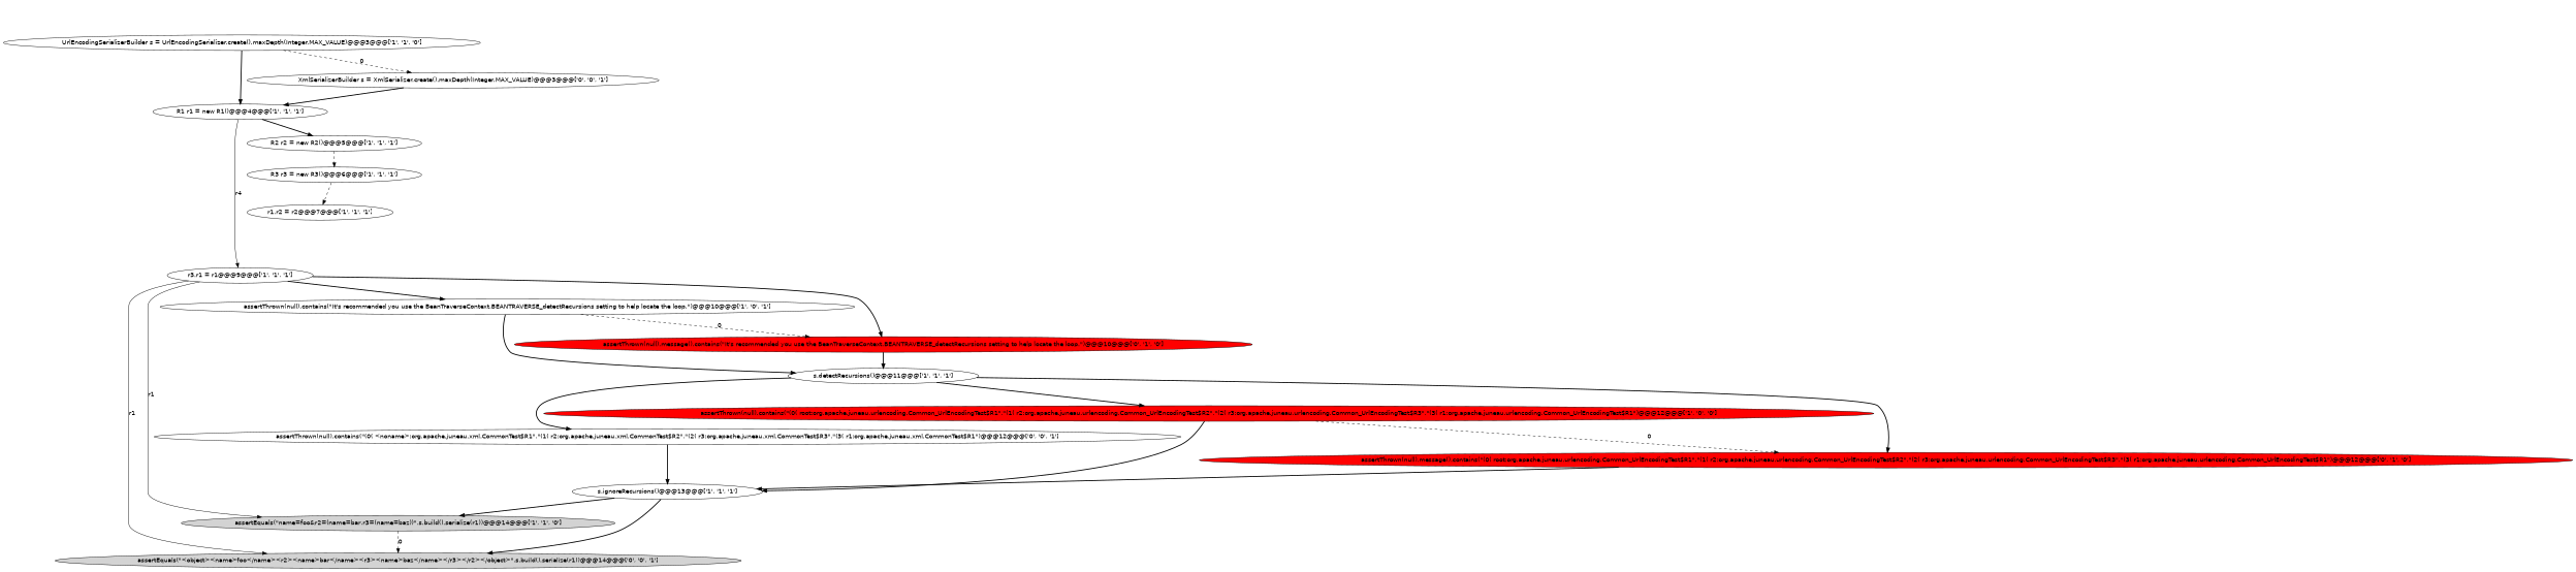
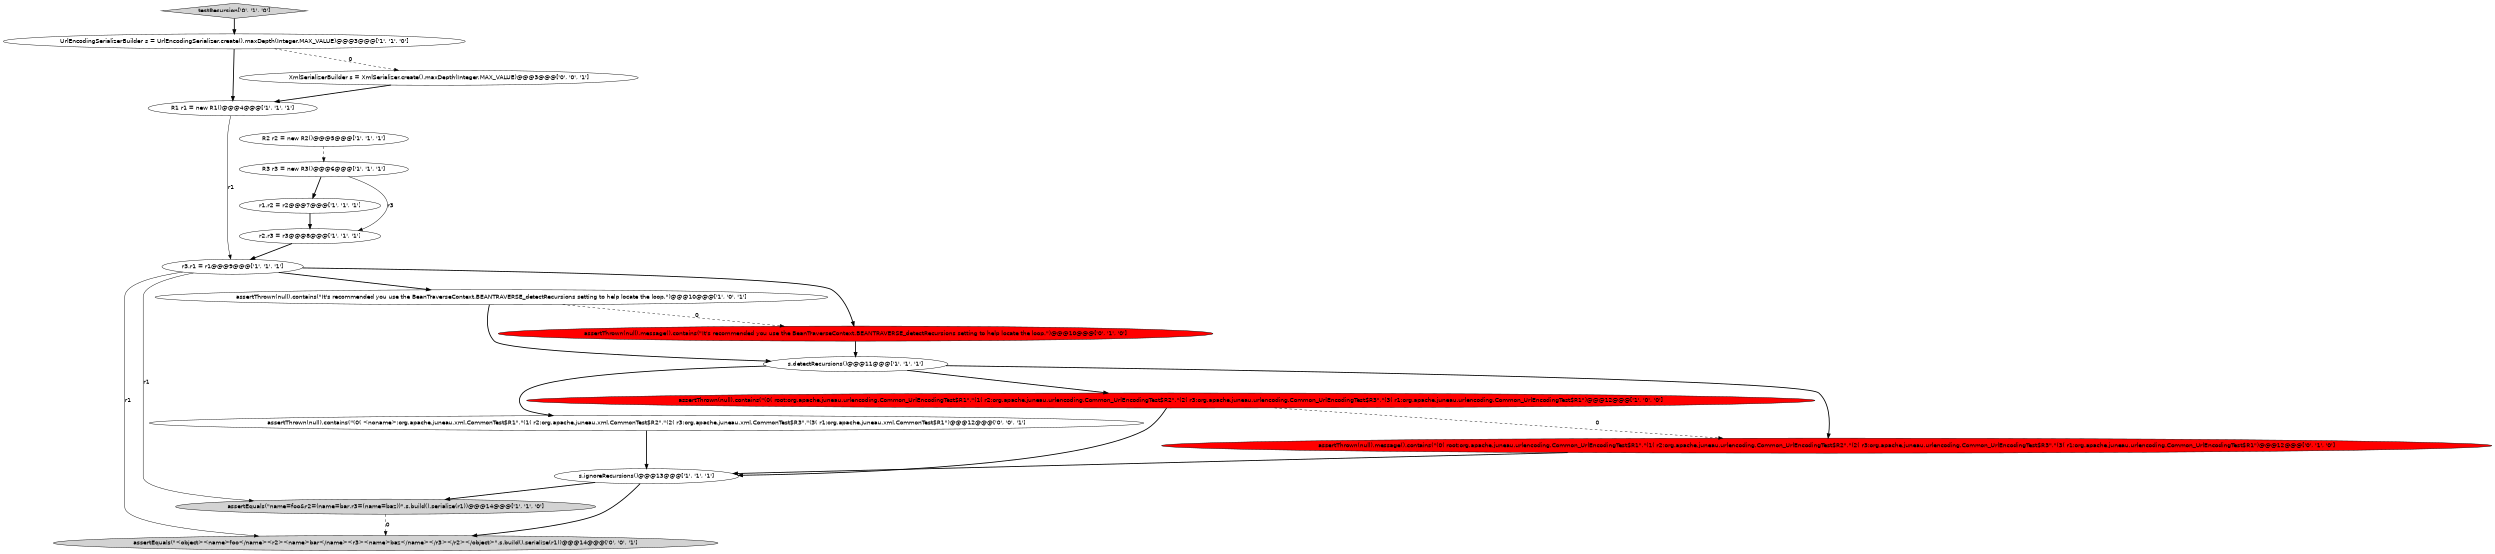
  digraph {
    fontname="DejaVu Sans"
    node [fillcolor=white fontname="DejaVu Sans" shape=ellipse style=filled]
    edge [fontname="DejaVu Sans" style=bold]
    n1 [fillcolor=lightgray label="assertEquals(\"<object><name>foo</name><r2><name>bar</name><r3><name>baz</name></r3></r2></object>\",s.build().serialize(r1))@@@14@@@['0', '0', '1']"]
    n2 [label="r1.r2 = r2@@@7@@@['1', '1', '1']"]
+   n3 [label="r2.r3 = r3@@@8@@@['1', '1', '1']"]
    n4 [label="r3.r1 = r1@@@9@@@['1', '1', '1']"]
    n5 [fillcolor=lightgray label="assertEquals(\"name=foo&r2=(name=bar,r3=(name=baz))\",s.build().serialize(r1))@@@14@@@['1', '1', '0']"]
    n6 [label="s.ignoreRecursions()@@@13@@@['1', '1', '1']"]
    n7 [label="assertThrown(null).contains(\"It's recommended you use the BeanTraverseContext.BEANTRAVERSE_detectRecursions setting to help locate the loop.\")@@@10@@@['1', '0', '1']"]
    n8 [fillcolor=red label="assertThrown(null).message().contains(\"It's recommended you use the BeanTraverseContext.BEANTRAVERSE_detectRecursions setting to help locate the loop.\")@@@10@@@['0', '1', '0']"]
    n9 [label="UrlEncodingSerializerBuilder s = UrlEncodingSerializer.create().maxDepth(Integer.MAX_VALUE)@@@3@@@['1', '1', '0']"]
    n10 [label="R1 r1 = new R1()@@@4@@@['1', '1', '1']"]
    n11 [label="XmlSerializerBuilder s = XmlSerializer.create().maxDepth(Integer.MAX_VALUE)@@@3@@@['0', '0', '1']"]
    n12 [label="assertThrown(null).contains(\"(0( <noname>:org.apache.juneau.xml.CommonTest$R1\",\"(1( r2:org.apache.juneau.xml.CommonTest$R2\",\"(2( r3:org.apache.juneau.xml.CommonTest$R3\",\"(3( r1:org.apache.juneau.xml.CommonTest$R1\")@@@12@@@['0', '0', '1']"]
    n13 [label="s.detectRecursions()@@@11@@@['1', '1', '1']"]
    n14 [fillcolor=red label="assertThrown(null).contains(\"(0( root:org.apache.juneau.urlencoding.Common_UrlEncodingTest$R1\",\"(1( r2:org.apache.juneau.urlencoding.Common_UrlEncodingTest$R2\",\"(2( r3:org.apache.juneau.urlencoding.Common_UrlEncodingTest$R3\",\"(3( r1:org.apache.juneau.urlencoding.Common_UrlEncodingTest$R1\")@@@12@@@['1', '0', '0']"]
    n15 [fillcolor=red label="assertThrown(null).message().contains(\"(0( root:org.apache.juneau.urlencoding.Common_UrlEncodingTest$R1\",\"(1( r2:org.apache.juneau.urlencoding.Common_UrlEncodingTest$R2\",\"(2( r3:org.apache.juneau.urlencoding.Common_UrlEncodingTest$R3\",\"(3( r1:org.apache.juneau.urlencoding.Common_UrlEncodingTest$R1\")@@@12@@@['0', '1', '0']"]
    n16 [label="R3 r3 = new R3()@@@6@@@['1', '1', '1']"]
    n17 [label="R2 r2 = new R2()@@@5@@@['1', '1', '1']"]
+   n18 [fillcolor=lightgray label="testRecursion['0', '1', '0']" shape=diamond]
+   n2 -> n3
+   n3 -> n4
    n4 -> n1 [label=r1 style=solid]
    n4 -> n5 [label=r1 style=solid]
    n4 -> n7
    n4 -> n8
    n5 -> n1 [label=0 style=dashed]
    n6 -> n1
    n6 -> n5
    n7 -> n8 [label=0 style=dashed]
    n7 -> n13
    n8 -> n13
    n9 -> n10
    n9 -> n11 [label=0 style=dashed]
-   n10 -> n4 [label=r4 style=solid]
-   n10 -> n17
+   n10 -> n4 [label=r1 style=solid]
    n11 -> n10
    n12 -> n6
    n13 -> n12
    n13 -> n14
    n13 -> n15
    n14 -> n6
    n14 -> n15 [label=0 style=dashed]
    n15 -> n6
-   n16 -> n2 [style=dashed]
+   n16 -> n2
+   n16 -> n3 [label=r3 style=solid]
    n17 -> n16 [style=dashed]
+   n18 -> n9
  }
